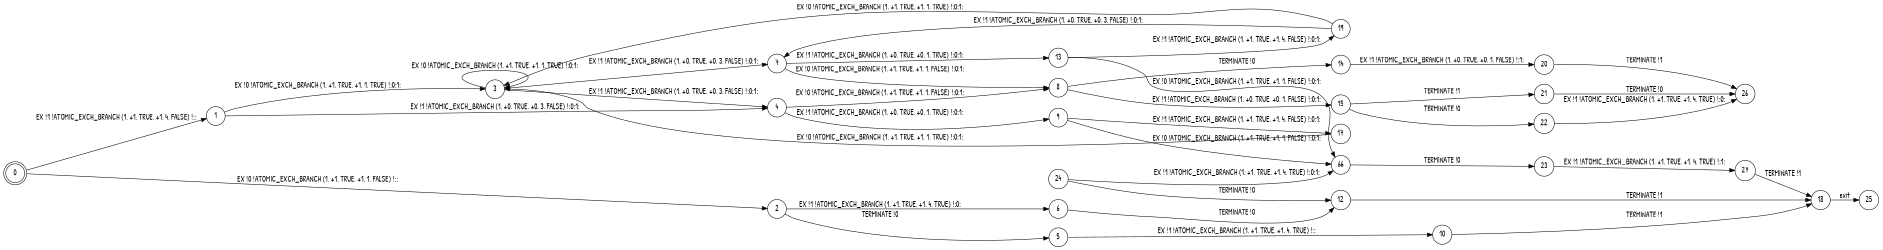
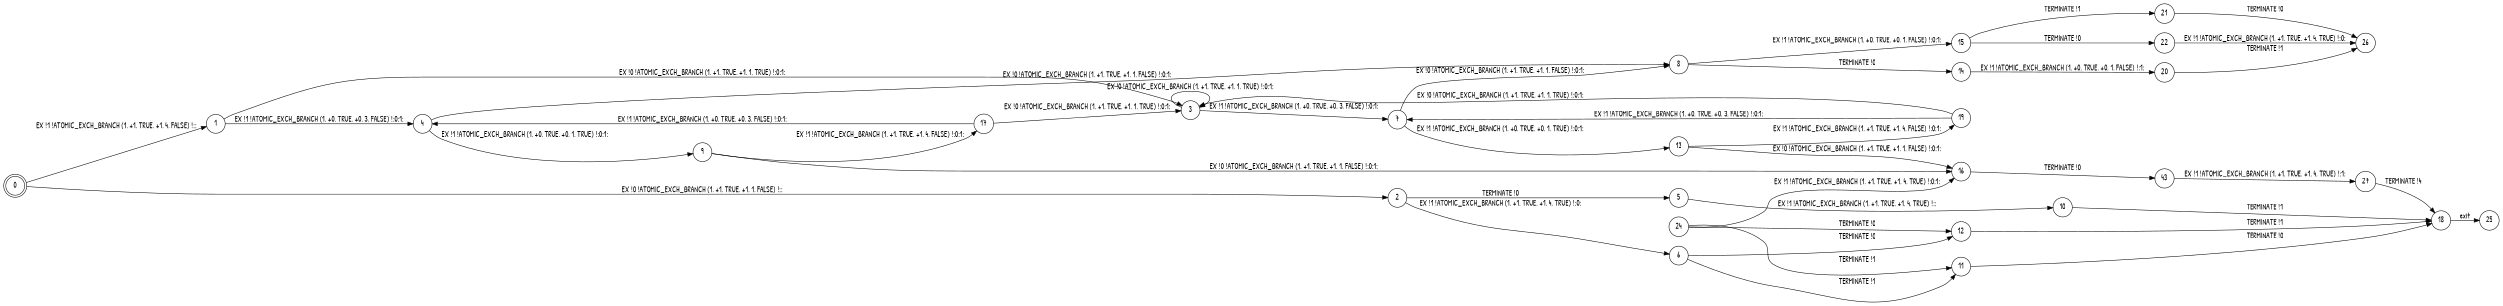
  digraph {
    fontname="Patrick Hand"
    rankdir=LR
    node [fontname="Patrick Hand" shape=circle]
    edge [fontname="Patrick Hand"]
    0 [peripheries=2]
    1
    2
    3
    4
    5
    6
    7
    8
    9
    10
+   11
    12
    13
    14
    15
-   16 [label=66]
+   16
    17
    18
    19
    20
    21
    22
-   23
+   23 [label=43]
    25
    26
    27
    24
    0 -> 1 [label="EX !1 !ATOMIC_EXCH_BRANCH (1, +1, TRUE, +1, 4, FALSE) !::"]
    0 -> 2 [label="EX !0 !ATOMIC_EXCH_BRANCH (1, +1, TRUE, +1, 1, FALSE) !::"]
    1 -> 3 [label="EX !0 !ATOMIC_EXCH_BRANCH (1, +1, TRUE, +1, 1, TRUE) !:0:1:"]
    1 -> 4 [label="EX !1 !ATOMIC_EXCH_BRANCH (1, +0, TRUE, +0, 3, FALSE) !:0:1:"]
    2 -> 5 [label="TERMINATE !0"]
    2 -> 6 [label="EX !1 !ATOMIC_EXCH_BRANCH (1, +1, TRUE, +1, 4, TRUE) !:0:"]
    3 -> 3 [label="EX !0 !ATOMIC_EXCH_BRANCH (1, +1, TRUE, +1, 1, TRUE) !:0:1:"]
    3 -> 7 [label="EX !1 !ATOMIC_EXCH_BRANCH (1, +0, TRUE, +0, 3, FALSE) !:0:1:"]
    4 -> 8 [label="EX !0 !ATOMIC_EXCH_BRANCH (1, +1, TRUE, +1, 1, FALSE) !:0:1:"]
    4 -> 9 [label="EX !1 !ATOMIC_EXCH_BRANCH (1, +0, TRUE, +0, 1, TRUE) !:0:1:"]
    5 -> 10 [label="EX !1 !ATOMIC_EXCH_BRANCH (1, +1, TRUE, +1, 4, TRUE) !::"]
+   6 -> 11 [label="TERMINATE !1"]
    6 -> 12 [label="TERMINATE !0"]
    7 -> 8 [label="EX !0 !ATOMIC_EXCH_BRANCH (1, +1, TRUE, +1, 1, FALSE) !:0:1:"]
    7 -> 13 [label="EX !1 !ATOMIC_EXCH_BRANCH (1, +0, TRUE, +0, 1, TRUE) !:0:1:"]
    8 -> 14 [label="TERMINATE !0"]
    8 -> 15 [label="EX !1 !ATOMIC_EXCH_BRANCH (1, +0, TRUE, +0, 1, FALSE) !:0:1:"]
    9 -> 16 [label="EX !0 !ATOMIC_EXCH_BRANCH (1, +1, TRUE, +1, 1, FALSE) !:0:1:"]
    9 -> 17 [label="EX !1 !ATOMIC_EXCH_BRANCH (1, +1, TRUE, +1, 4, FALSE) !:0:1:"]
    10 -> 18 [label="TERMINATE !1"]
+   11 -> 18 [label="TERMINATE !0"]
    12 -> 18 [label="TERMINATE !1"]
    13 -> 16 [label="EX !0 !ATOMIC_EXCH_BRANCH (1, +1, TRUE, +1, 1, FALSE) !:0:1:"]
    13 -> 19 [label="EX !1 !ATOMIC_EXCH_BRANCH (1, +1, TRUE, +1, 4, FALSE) !:0:1:"]
    14 -> 20 [label="EX !1 !ATOMIC_EXCH_BRANCH (1, +0, TRUE, +0, 1, FALSE) !:1:"]
    15 -> 21 [label="TERMINATE !1"]
    15 -> 22 [label="TERMINATE !0"]
    16 -> 23 [label="TERMINATE !0"]
    17 -> 3 [label="EX !0 !ATOMIC_EXCH_BRANCH (1, +1, TRUE, +1, 1, TRUE) !:0:1:"]
-   3 -> 4 [label="EX !1 !ATOMIC_EXCH_BRANCH (1, +0, TRUE, +0, 3, FALSE) !:0:1:"]
+   17 -> 4 [label="EX !1 !ATOMIC_EXCH_BRANCH (1, +0, TRUE, +0, 3, FALSE) !:0:1:"]
    18 -> 25 [label=exit]
    19 -> 3 [label="EX !0 !ATOMIC_EXCH_BRANCH (1, +1, TRUE, +1, 1, TRUE) !:0:1:"]
    19 -> 7 [label="EX !1 !ATOMIC_EXCH_BRANCH (1, +0, TRUE, +0, 3, FALSE) !:0:1:"]
    20 -> 26 [label="TERMINATE !1"]
    21 -> 26 [label="TERMINATE !0"]
    22 -> 26 [label="EX !1 !ATOMIC_EXCH_BRANCH (1, +1, TRUE, +1, 4, TRUE) !:0:"]
    23 -> 27 [label="EX !1 !ATOMIC_EXCH_BRANCH (1, +1, TRUE, +1, 4, TRUE) !:1:"]
-   27 -> 18 [label="TERMINATE !1"]
+   27 -> 18 [label="TERMINATE !4"]
+   24 -> 11 [label="TERMINATE !1"]
    24 -> 12 [label="TERMINATE !0"]
    24 -> 16 [label="EX !1 !ATOMIC_EXCH_BRANCH (1, +1, TRUE, +1, 4, TRUE) !:0:1:"]
  }
